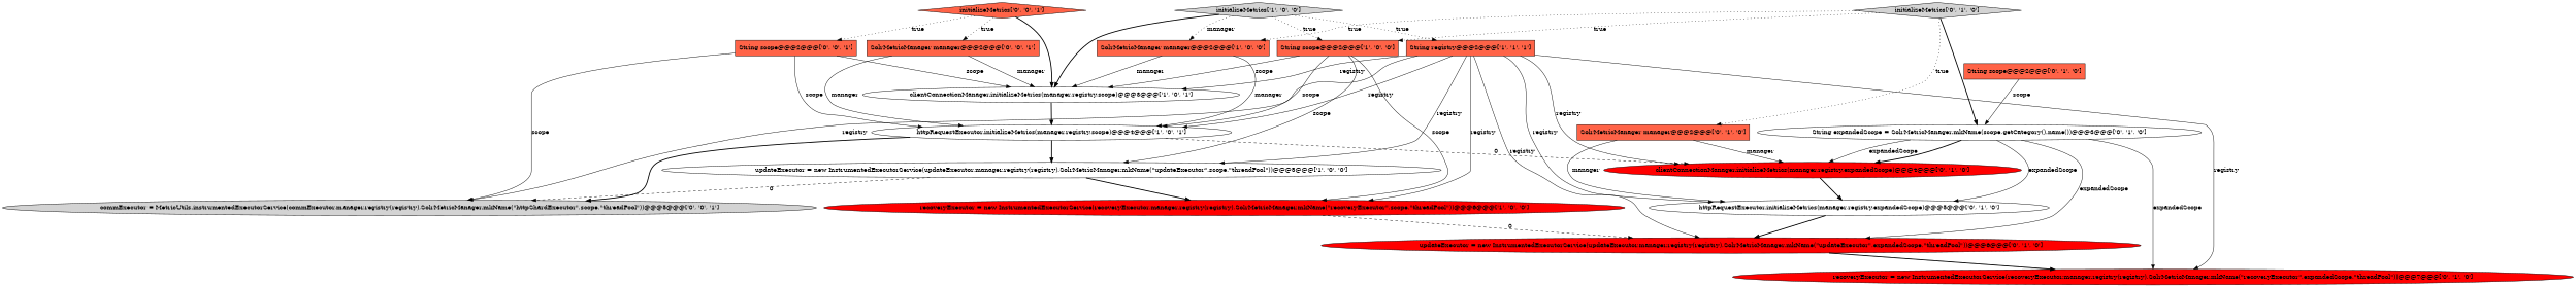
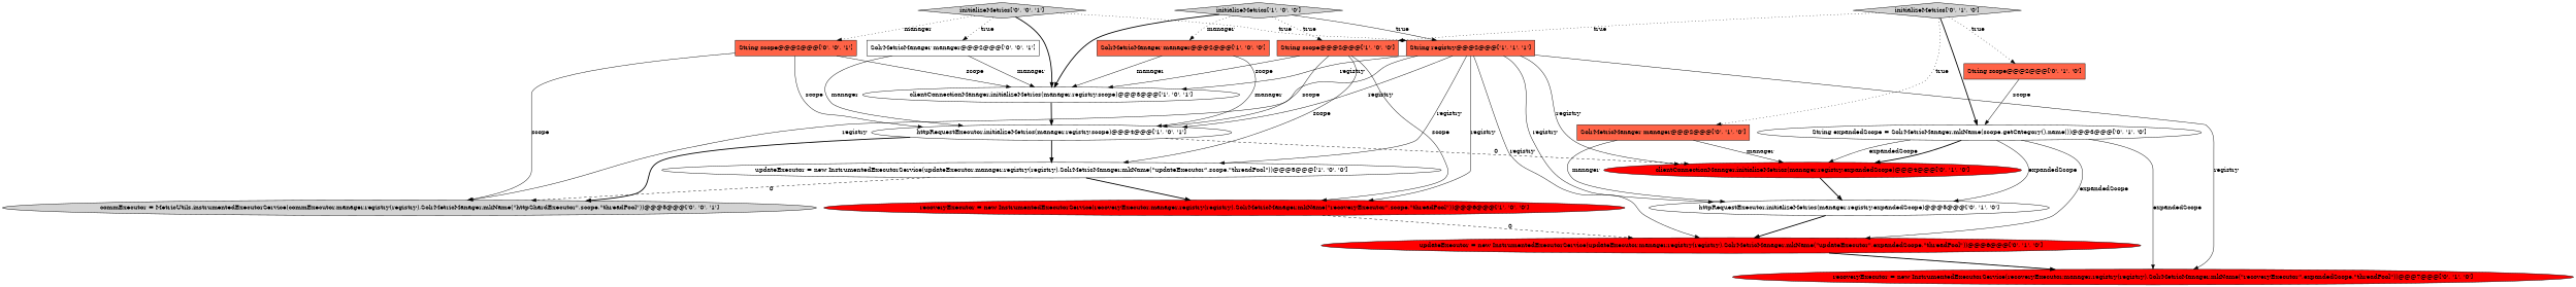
  digraph {
    node [fillcolor=tomato shape=ellipse style=filled]
    edge [style=solid]
    n1 [fillcolor=white label="httpRequestExecutor.initializeMetrics(manager,registry,scope)@@@4@@@['1', '0', '1']"]
    n2 [fillcolor=white label="updateExecutor = new InstrumentedExecutorService(updateExecutor,manager.registry(registry),SolrMetricManager.mkName(\"updateExecutor\",scope,\"threadPool\"))@@@5@@@['1', '0', '0']"]
    n3 [fillcolor=red label="clientConnectionManager.initializeMetrics(manager,registry,expandedScope)@@@4@@@['0', '1', '0']"]
    n4 [fillcolor=lightgray label="commExecutor = MetricUtils.instrumentedExecutorService(commExecutor,manager.registry(registry),SolrMetricManager.mkName(\"httpShardExecutor\",scope,\"threadPool\"))@@@5@@@['0', '0', '1']"]
    n5 [fillcolor=red label="recoveryExecutor = new InstrumentedExecutorService(recoveryExecutor,manager.registry(registry),SolrMetricManager.mkName(\"recoveryExecutor\",scope,\"threadPool\"))@@@6@@@['1', '0', '0']"]
    n6 [fillcolor=white label="httpRequestExecutor.initializeMetrics(manager,registry,expandedScope)@@@5@@@['0', '1', '0']"]
    n7 [label="String scope@@@2@@@['0', '1', '0']" shape=box]
    n8 [fillcolor=white label="String expandedScope = SolrMetricManager.mkName(scope,getCategory().name())@@@3@@@['0', '1', '0']"]
    n9 [fillcolor=red label="updateExecutor = new InstrumentedExecutorService(updateExecutor,manager.registry(registry),SolrMetricManager.mkName(\"updateExecutor\",expandedScope,\"threadPool\"))@@@6@@@['0', '1', '0']"]
    n10 [fillcolor=red label="recoveryExecutor = new InstrumentedExecutorService(recoveryExecutor,manager.registry(registry),SolrMetricManager.mkName(\"recoveryExecutor\",expandedScope,\"threadPool\"))@@@7@@@['0', '1', '0']"]
    n11 [fillcolor=white label="clientConnectionManager.initializeMetrics(manager,registry,scope)@@@3@@@['1', '0', '1']"]
    n12 [label="String scope@@@2@@@['1', '0', '0']" shape=box]
    n13 [label="String registry@@@2@@@['1', '1', '1']" shape=box]
    n14 [fillcolor=lightgray label="initializeMetrics['1', '0', '0']" shape=diamond]
    n15 [label="SolrMetricManager manager@@@2@@@['1', '0', '0']" shape=box]
    n16 [fillcolor=lightgray label="initializeMetrics['0', '1', '0']" shape=diamond]
    n17 [label="SolrMetricManager manager@@@2@@@['0', '1', '0']" shape=box]
-   n18 [label="SolrMetricManager manager@@@2@@@['0', '0', '1']" shape=box]
+   n18 [fillcolor=white label="SolrMetricManager manager@@@2@@@['0', '0', '1']" shape=box]
    n19 [label="String scope@@@2@@@['0', '0', '1']" shape=box]
-   n20 [label="initializeMetrics['0', '0', '1']" shape=diamond]
+   n20 [fillcolor=lightgray label="initializeMetrics['0', '0', '1']" shape=diamond]
    n1 -> n2 [style=bold]
    n1 -> n3 [label=0 style=dashed]
    n1 -> n4 [style=bold]
    n2 -> n4 [label=0 style=dashed]
    n2 -> n5 [style=bold]
    n3 -> n6 [style=bold]
    n5 -> n9 [label=0 style=dashed]
    n6 -> n9 [style=bold]
    n7 -> n8 [label=scope]
    n8 -> n3 [label=expandedScope]
    n8 -> n3 [style=bold]
    n8 -> n6 [label=expandedScope]
    n8 -> n9 [label=expandedScope]
    n8 -> n10 [label=expandedScope]
    n9 -> n10 [style=bold]
    n11 -> n1 [style=bold]
    n12 -> n1 [label=scope]
    n12 -> n2 [label=scope]
    n12 -> n5 [label=scope]
    n12 -> n11 [label=scope]
    n13 -> n1 [label=registry]
    n13 -> n2 [label=registry]
    n13 -> n3 [label=registry]
    n13 -> n4 [label=registry]
    n13 -> n5 [label=registry]
    n13 -> n6 [label=registry]
    n13 -> n9 [label=registry]
    n13 -> n10 [label=registry]
    n13 -> n11 [label=registry]
    n14 -> n11 [style=bold]
    n14 -> n12 [label=true style=dotted]
-   n14 -> n13 [label=true style=dotted]
+   n14 -> n13 [label=true]
    n14 -> n15 [label=manager style=dotted]
    n15 -> n1 [label=manager]
    n15 -> n11 [label=manager]
-   n16 -> n15 [label=true style=dotted]
+   n16 -> n7 [label=true style=dotted]
    n16 -> n8 [style=bold]
    n16 -> n12 [label=true style=dotted]
    n16 -> n17 [label=true style=dotted]
    n17 -> n3 [label=manager]
    n17 -> n6 [label=manager]
    n18 -> n1 [label=manager]
    n18 -> n11 [label=manager]
    n19 -> n1 [label=scope]
    n19 -> n4 [label=scope]
    n19 -> n11 [label=scope]
    n20 -> n11 [style=bold]
+   n20 -> n13 [label=true style=dotted]
    n20 -> n18 [label=true style=dotted]
-   n20 -> n19 [label=true style=dotted]
+   n20 -> n19 [label=manager style=dotted]
  }
